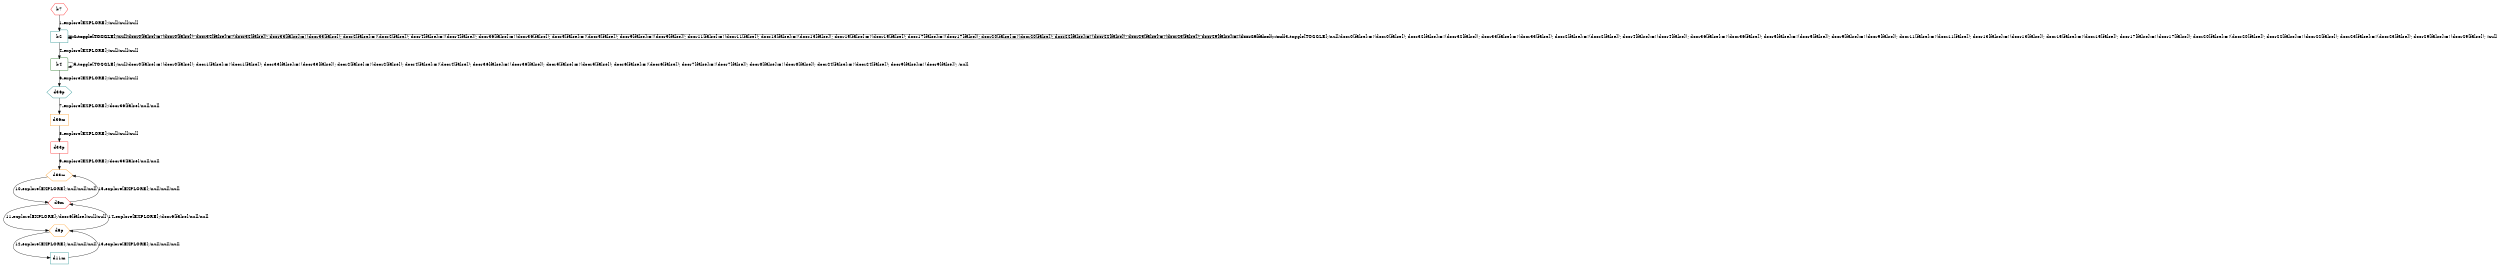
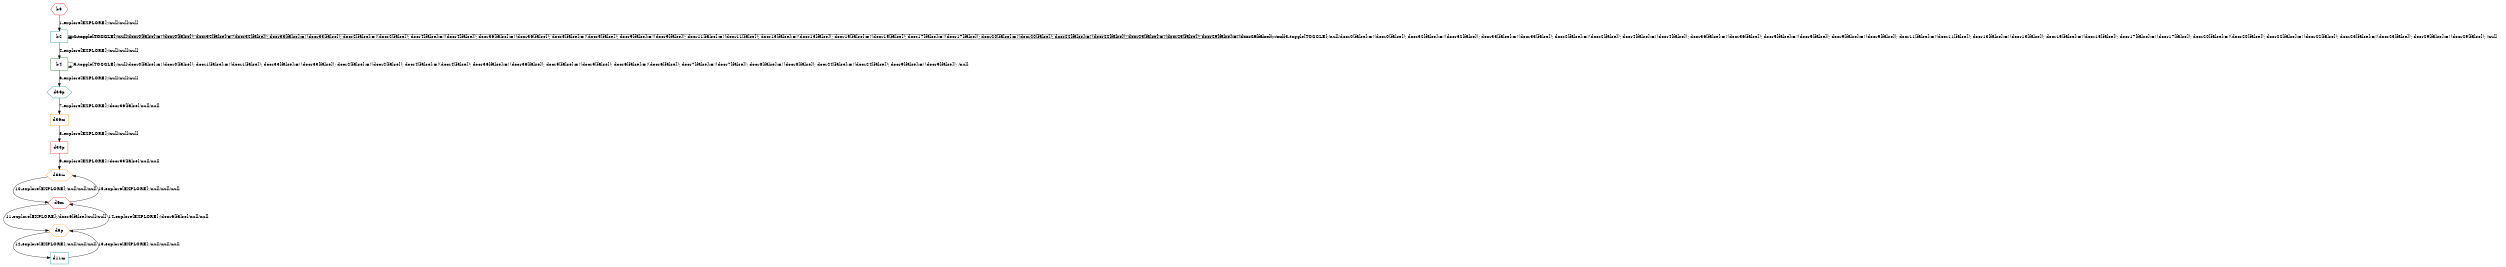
  digraph {
    node [color=teal shape=hexagon]
    b2 [shape=folder]
-   b3 [color=red label=b7]
+   b3 [color=red]
    b4 [color=darkgreen shape=folder]
    d36p
    d36m [color=darkorange shape=box]
    d33p [color=red shape=box]
    d33m [color=darkorange]
    d6m [color=red]
    d6p [color=darkorange]
    d11m [shape=box]
    b2 -> b2 [label="2-toggle[TOGGLE];/null/door0[false]:=!(door0[false]); door32[false]:=!(door32[false]); door33[false]:=!(door33[false]); door2[false]:=!(door2[false]); door4[false]:=!(door4[false]); door36[false]:=!(door36[false]); door5[false]:=!(door5[false]); door9[false]:=!(door9[false]); door11[false]:=!(door11[false]); door13[false]:=!(door13[false]); door15[false]:=!(door15[false]); door17[false]:=!(door17[false]); door20[false]:=!(door20[false]); door22[false]:=!(door22[false]); door23[false]:=!(door23[false]); door29[false]:=!(door29[false]); /null"]
    b2 -> b2 [label="3-toggle[TOGGLE];/null/door0[false]:=!(door0[false]); door32[false]:=!(door32[false]); door33[false]:=!(door33[false]); door2[false]:=!(door2[false]); door4[false]:=!(door4[false]); door36[false]:=!(door36[false]); door5[false]:=!(door5[false]); door9[false]:=!(door9[false]); door11[false]:=!(door11[false]); door13[false]:=!(door13[false]); door15[false]:=!(door15[false]); door17[false]:=!(door17[false]); door20[false]:=!(door20[false]); door22[false]:=!(door22[false]); door23[false]:=!(door23[false]); door29[false]:=!(door29[false]); /null"]
    b2 -> b4 [label="4-explore[EXPLORE];/null/null/null"]
    b3 -> b2 [label="1-explore[EXPLORE];/null/null/null"]
    b4 -> b4 [label="5-toggle[TOGGLE];/null/door0[false]:=!(door0[false]); door1[false]:=!(door1[false]); door33[false]:=!(door33[false]); door2[false]:=!(door2[false]); door4[false]:=!(door4[false]); door36[false]:=!(door36[false]); door5[false]:=!(door5[false]); door6[false]:=!(door6[false]); door7[false]:=!(door7[false]); door8[false]:=!(door8[false]); door24[false]:=!(door24[false]); door9[false]:=!(door9[false]); /null"]
    b4 -> d36p [label="6-explore[EXPLORE];/null/null/null"]
    d36p -> d36m [label="7-explore[EXPLORE];/door36[false]/null/null"]
    d36m -> d33p [label="8-explore[EXPLORE];/null/null/null"]
    d33p -> d33m [label="9-explore[EXPLORE];/door33[false]/null/null"]
    d33m -> d6m [label="10-explore[EXPLORE];/null/null/null"]
    d6m -> d33m [label="15-explore[EXPLORE];/null/null/null"]
    d6m -> d6p [label="11-explore[EXPLORE];/door6[false]/null/null"]
    d6p -> d6m [label="14-explore[EXPLORE];/door6[false]/null/null"]
    d6p -> d11m [label="12-explore[EXPLORE];/null/null/null"]
    d11m -> d6p [label="13-explore[EXPLORE];/null/null/null"]
  }
